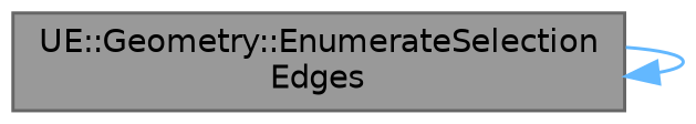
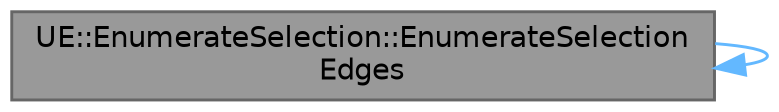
  digraph {
    rankdir=TB
-   n1 [color=gray40 fillcolor=grey60 fontcolor=black fontname=Helvetica fontsize=10 height=0.2 label="UE::Geometry::EnumerateSelection\lEdges" shape=box style=filled width=0.4]
+   n1 [color=gray40 fillcolor=grey60 fontcolor=black fontname=Helvetica fontsize=10 height=0.2 label="UE::EnumerateSelection::EnumerateSelection\lEdges" shape=box style=filled width=0.4]
    n1 -> n1 [color=steelblue1 fontname=Helvetica fontsize=10 labelfontname=Helvetica labelfontsize=10 style=solid]
  }
